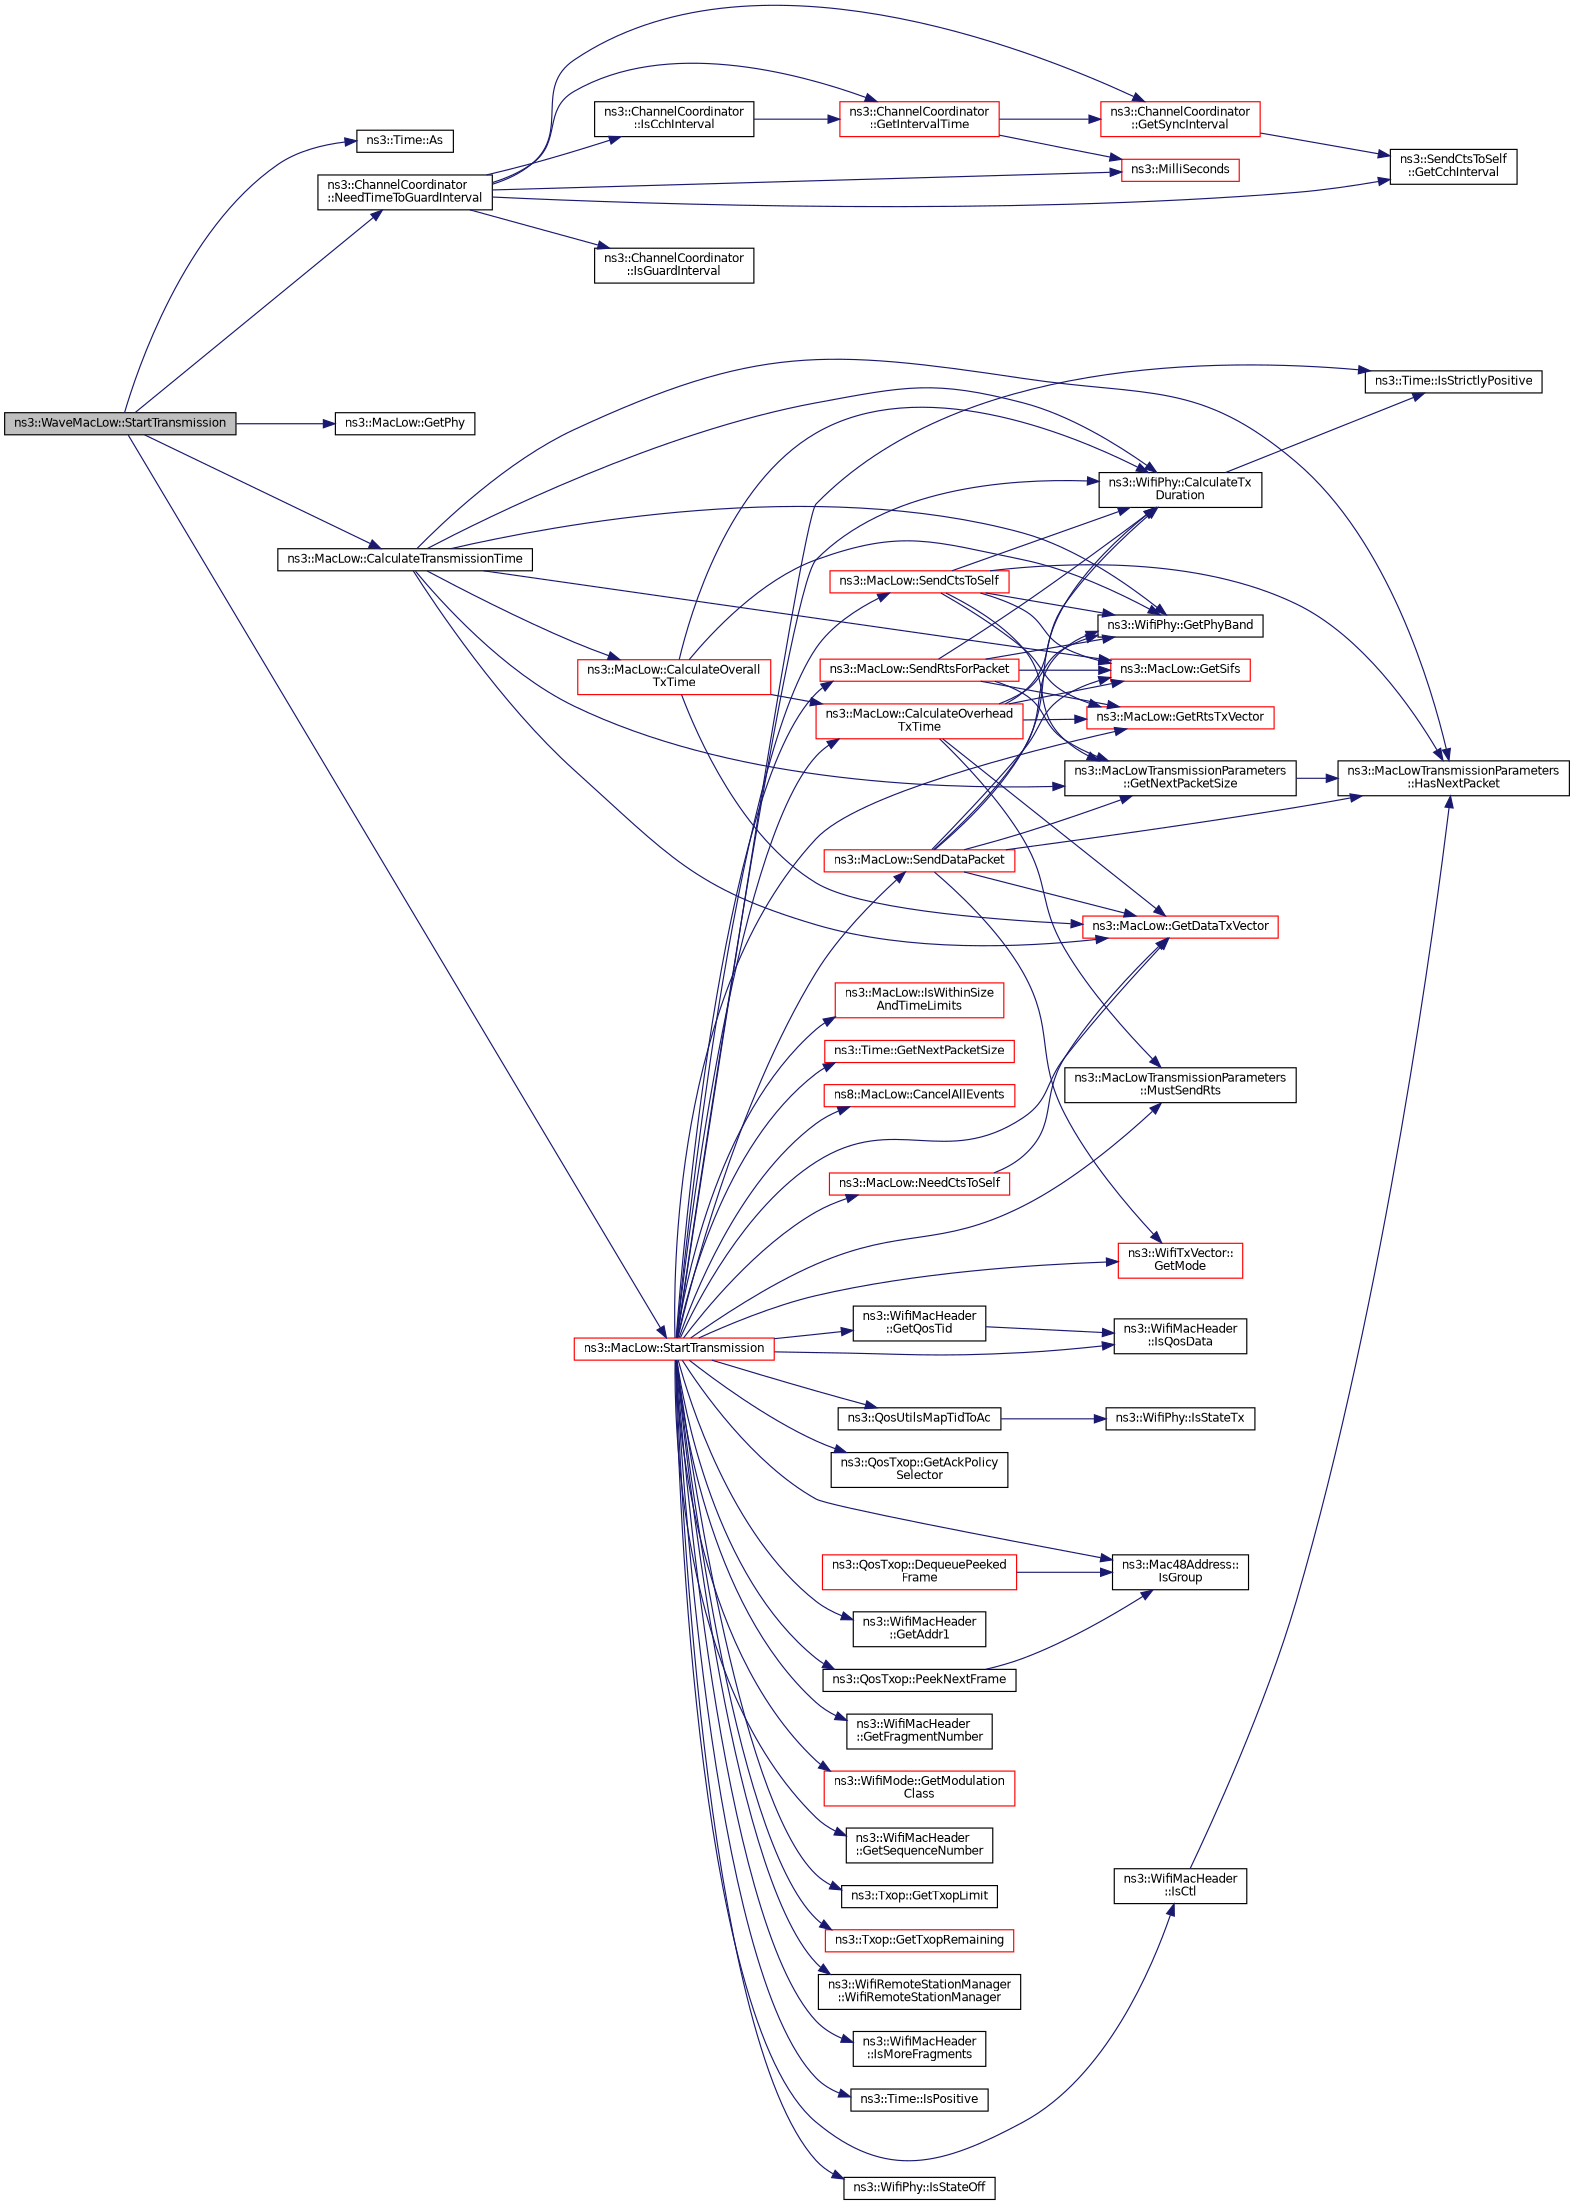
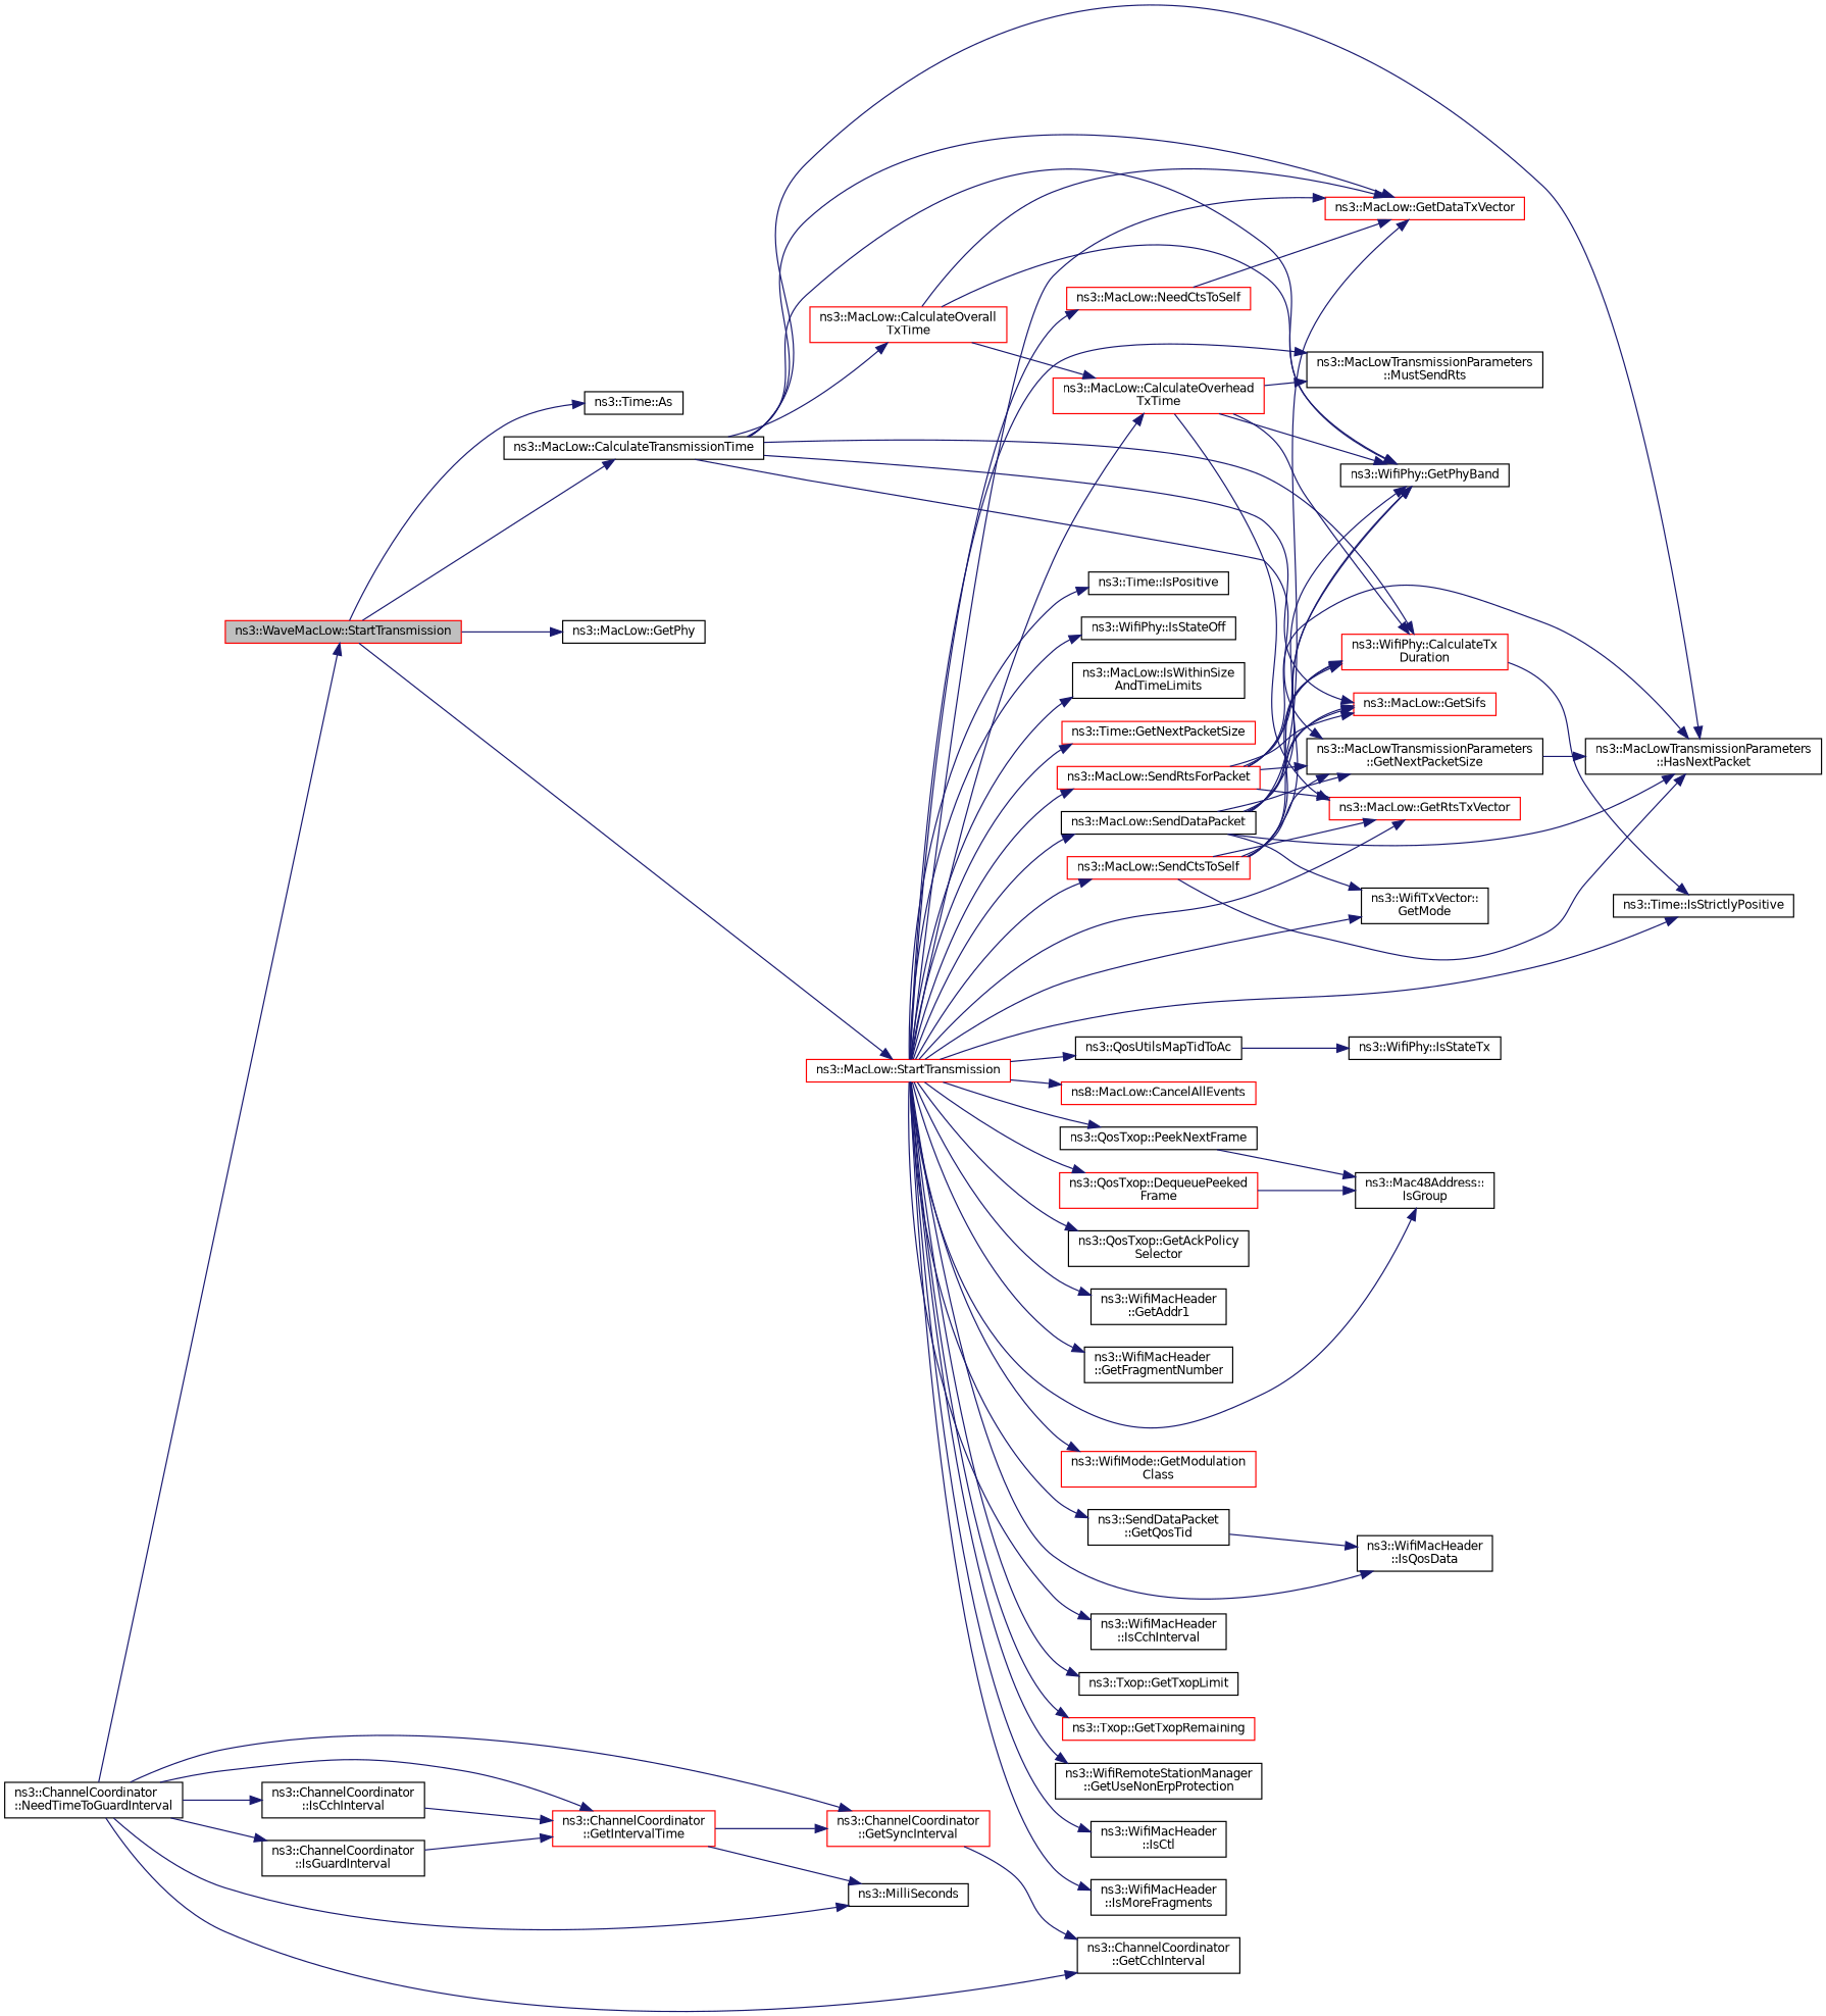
  digraph {
    rankdir=LR
    node [color=black fillcolor=white fontname=Helvetica fontsize=10 shape=record style=filled]
    edge [color=midnightblue fontname=Helvetica fontsize=10 labelfontname=Helvetica labelfontsize=10 style=solid]
-   n1 [fillcolor=grey75 fontcolor=black height=0.2 label="ns3::WaveMacLow::StartTransmission" width=0.4]
+   n1 [color=red fillcolor=grey75 fontcolor=black height=0.2 label="ns3::WaveMacLow::StartTransmission" width=0.4]
    n2 [height=0.2 label="ns3::Time::As" width=0.4]
    n3 [height=0.2 label="ns3::MacLow::CalculateTransmissionTime" width=0.4]
    n4 [height=0.2 label="ns3::MacLow::GetPhy" width=0.4]
    n5 [height=0.2 label="ns3::ChannelCoordinator\l::NeedTimeToGuardInterval" width=0.4]
    n6 [color=red height=0.2 label="ns3::MacLow::StartTransmission" width=0.4]
    n7 [color=red height=0.2 label="ns3::MacLow::CalculateOverall\lTxTime" width=0.4]
-   n8 [height=0.2 label="ns3::WifiPhy::CalculateTx\lDuration" width=0.4]
+   n8 [color=red height=0.2 label="ns3::WifiPhy::CalculateTx\lDuration" width=0.4]
    n9 [color=red height=0.2 label="ns3::MacLow::GetDataTxVector" width=0.4]
    n10 [height=0.2 label="ns3::WifiPhy::GetPhyBand" width=0.4]
    n11 [color=red height=0.2 label="ns3::MacLow::GetSifs" width=0.4]
    n12 [height=0.2 label="ns3::MacLowTransmissionParameters\l::GetNextPacketSize" width=0.4]
    n13 [height=0.2 label="ns3::MacLowTransmissionParameters\l::HasNextPacket" width=0.4]
-   n14 [height=0.2 label="ns3::SendCtsToSelf\l::GetCchInterval" width=0.4]
+   n14 [height=0.2 label="ns3::ChannelCoordinator\l::GetCchInterval" width=0.4]
    n15 [color=red height=0.2 label="ns3::ChannelCoordinator\l::GetIntervalTime" width=0.4]
    n16 [color=red height=0.2 label="ns3::ChannelCoordinator\l::GetSyncInterval" width=0.4]
-   n17 [color=red height=0.2 label="ns3::MilliSeconds" width=0.4]
+   n17 [height=0.2 label="ns3::MilliSeconds" width=0.4]
    n18 [height=0.2 label="ns3::ChannelCoordinator\l::IsCchInterval" width=0.4]
    n19 [height=0.2 label="ns3::ChannelCoordinator\l::IsGuardInterval" width=0.4]
    n20 [color=red height=0.2 label="ns3::MacLow::CalculateOverhead\lTxTime" width=0.4]
    n21 [color=red height=0.2 label="ns3::MacLow::GetRtsTxVector" width=0.4]
    n22 [height=0.2 label="ns3::MacLowTransmissionParameters\l::MustSendRts" width=0.4]
    n23 [height=0.2 label="ns3::Time::IsStrictlyPositive" width=0.4]
    n24 [color=red height=0.2 label="ns8::MacLow::CancelAllEvents" width=0.4]
    n25 [color=red height=0.2 label="ns3::QosTxop::DequeuePeeked\lFrame" width=0.4]
    n26 [height=0.2 label="ns3::Mac48Address::\lIsGroup" width=0.4]
    n27 [height=0.2 label="ns3::QosTxop::GetAckPolicy\lSelector" width=0.4]
    n28 [height=0.2 label="ns3::WifiMacHeader\l::GetAddr1" width=0.4]
    n29 [height=0.2 label="ns3::WifiMacHeader\l::GetFragmentNumber" width=0.4]
-   n30 [color=red height=0.2 label="ns3::WifiTxVector::\lGetMode" width=0.4]
+   n30 [height=0.2 label="ns3::WifiTxVector::\lGetMode" width=0.4]
    n31 [color=red height=0.2 label="ns3::WifiMode::GetModulation\lClass" width=0.4]
-   n32 [height=0.2 label="ns3::WifiMacHeader\l::GetQosTid" width=0.4]
+   n32 [height=0.2 label="ns3::SendDataPacket\l::GetQosTid" width=0.4]
    n33 [height=0.2 label="ns3::WifiMacHeader\l::IsQosData" width=0.4]
-   n34 [height=0.2 label="ns3::WifiMacHeader\l::GetSequenceNumber" width=0.4]
+   n34 [height=0.2 label="ns3::WifiMacHeader\l::IsCchInterval" width=0.4]
    n35 [height=0.2 label="ns3::Txop::GetTxopLimit" width=0.4]
    n36 [color=red height=0.2 label="ns3::Txop::GetTxopRemaining" width=0.4]
-   n37 [height=0.2 label="ns3::WifiRemoteStationManager\l::WifiRemoteStationManager" width=0.4]
+   n37 [height=0.2 label="ns3::WifiRemoteStationManager\l::GetUseNonErpProtection" width=0.4]
    n38 [height=0.2 label="ns3::WifiMacHeader\l::IsCtl" width=0.4]
    n39 [height=0.2 label="ns3::WifiMacHeader\l::IsMoreFragments" width=0.4]
    n40 [height=0.2 label="ns3::Time::IsPositive" width=0.4]
    n41 [height=0.2 label="ns3::WifiPhy::IsStateOff" width=0.4]
-   n42 [color=red height=0.2 label="ns3::MacLow::IsWithinSize\lAndTimeLimits" width=0.4]
+   n42 [height=0.2 label="ns3::MacLow::IsWithinSize\lAndTimeLimits" width=0.4]
    n43 [color=red height=0.2 label="ns3::Time::GetNextPacketSize" width=0.4]
    n44 [color=red height=0.2 label="ns3::MacLow::NeedCtsToSelf" width=0.4]
    n45 [height=0.2 label="ns3::QosTxop::PeekNextFrame" width=0.4]
    n46 [height=0.2 label="ns3::QosUtilsMapTidToAc" width=0.4]
    n47 [color=red height=0.2 label="ns3::MacLow::SendCtsToSelf" width=0.4]
-   n48 [color=red height=0.2 label="ns3::MacLow::SendDataPacket" width=0.4]
+   n48 [height=0.2 label="ns3::MacLow::SendDataPacket" width=0.4]
    n49 [color=red height=0.2 label="ns3::MacLow::SendRtsForPacket" width=0.4]
    n50 [height=0.2 label="ns3::WifiPhy::IsStateTx" width=0.4]
    n1 -> n2
    n1 -> n3
    n1 -> n4
-   n1 -> n5
+   n5 -> n1
    n1 -> n6
    n3 -> n7
    n3 -> n8
    n3 -> n9
    n3 -> n10
    n3 -> n11
    n3 -> n12
    n3 -> n13
    n5 -> n14
    n5 -> n15
    n5 -> n16
    n5 -> n17
    n5 -> n18
    n5 -> n19
    n6 -> n9
    n6 -> n20
    n6 -> n21
    n6 -> n22
    n6 -> n23
    n6 -> n24
-   n6 -> n8
+   n6 -> n25
    n6 -> n26
    n6 -> n27
    n6 -> n28
    n6 -> n29
    n6 -> n30
    n6 -> n31
    n6 -> n32
    n6 -> n33
    n6 -> n34
    n6 -> n35
    n6 -> n36
    n6 -> n37
    n6 -> n38
    n6 -> n39
    n6 -> n40
    n6 -> n41
    n6 -> n42
    n6 -> n43
    n6 -> n44
    n6 -> n45
    n6 -> n46
    n6 -> n47
    n6 -> n48
    n6 -> n49
-   n7 -> n8
    n7 -> n9
    n7 -> n10
    n7 -> n20
    n8 -> n23
    n12 -> n13
    n15 -> n16
    n15 -> n17
    n16 -> n14
    n18 -> n15
+   n19 -> n15
    n20 -> n8
-   n20 -> n9
    n20 -> n10
-   n20 -> n11
    n20 -> n21
    n20 -> n22
    n25 -> n26
    n32 -> n33
    n44 -> n9
    n45 -> n26
    n46 -> n50
    n47 -> n8
    n47 -> n10
    n47 -> n11
    n47 -> n12
    n47 -> n13
    n47 -> n21
    n48 -> n8
    n48 -> n9
    n48 -> n10
    n48 -> n11
    n48 -> n12
    n48 -> n13
    n48 -> n30
    n49 -> n8
    n49 -> n10
    n49 -> n11
    n49 -> n12
-   n38 -> n13
+   n49 -> n13
    n49 -> n21
  }
